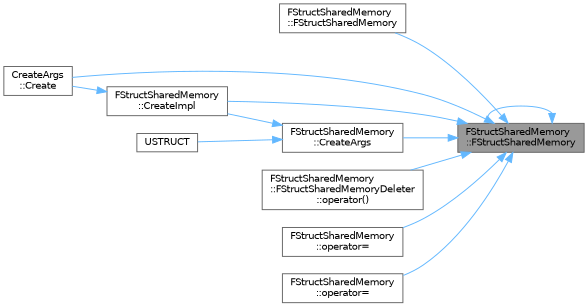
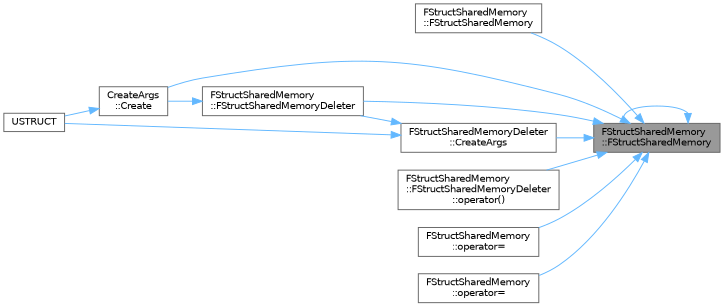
  digraph {
    rankdir=RL
    node [color=grey40 fillcolor=white fontname=Helvetica fontsize=10 shape=box style=filled]
    edge [color=steelblue1 dir=back fontname=Helvetica fontsize=10 labelfontname=Helvetica labelfontsize=10 style=solid]
    n1 [color=gray40 fillcolor=grey60 fontcolor=black height=0.2 label="FStructSharedMemory\l::FStructSharedMemory" width=0.4]
    n2 [height=0.2 label="FStructSharedMemory\l::FStructSharedMemory" width=0.4]
    n3 [height=0.2 label="CreateArgs\l::Create" width=0.4]
-   n4 [height=0.2 label="FStructSharedMemory\l::CreateArgs" width=0.4]
-   n5 [height=0.2 label="FStructSharedMemory\l::CreateImpl" width=0.4]
+   n4 [height=0.2 label="FStructSharedMemoryDeleter\l::CreateArgs" width=0.4]
+   n5 [height=0.2 label="FStructSharedMemory\l::FStructSharedMemoryDeleter" width=0.4]
    n6 [height=0.2 label="FStructSharedMemory\l::FStructSharedMemoryDeleter\l::operator()" width=0.4]
    n7 [height=0.2 label="FStructSharedMemory\l::operator=" width=0.4]
    n8 [height=0.2 label="FStructSharedMemory\l::operator=" width=0.4]
    n9 [height=0.2 label=USTRUCT width=0.4]
    n1 -> n1
    n1 -> n2
    n1 -> n3
    n1 -> n4
    n1 -> n5
    n1 -> n6
    n1 -> n7
    n1 -> n8
+   n3 -> n9
    n4 -> n5
    n4 -> n9
    n5 -> n3
  }
